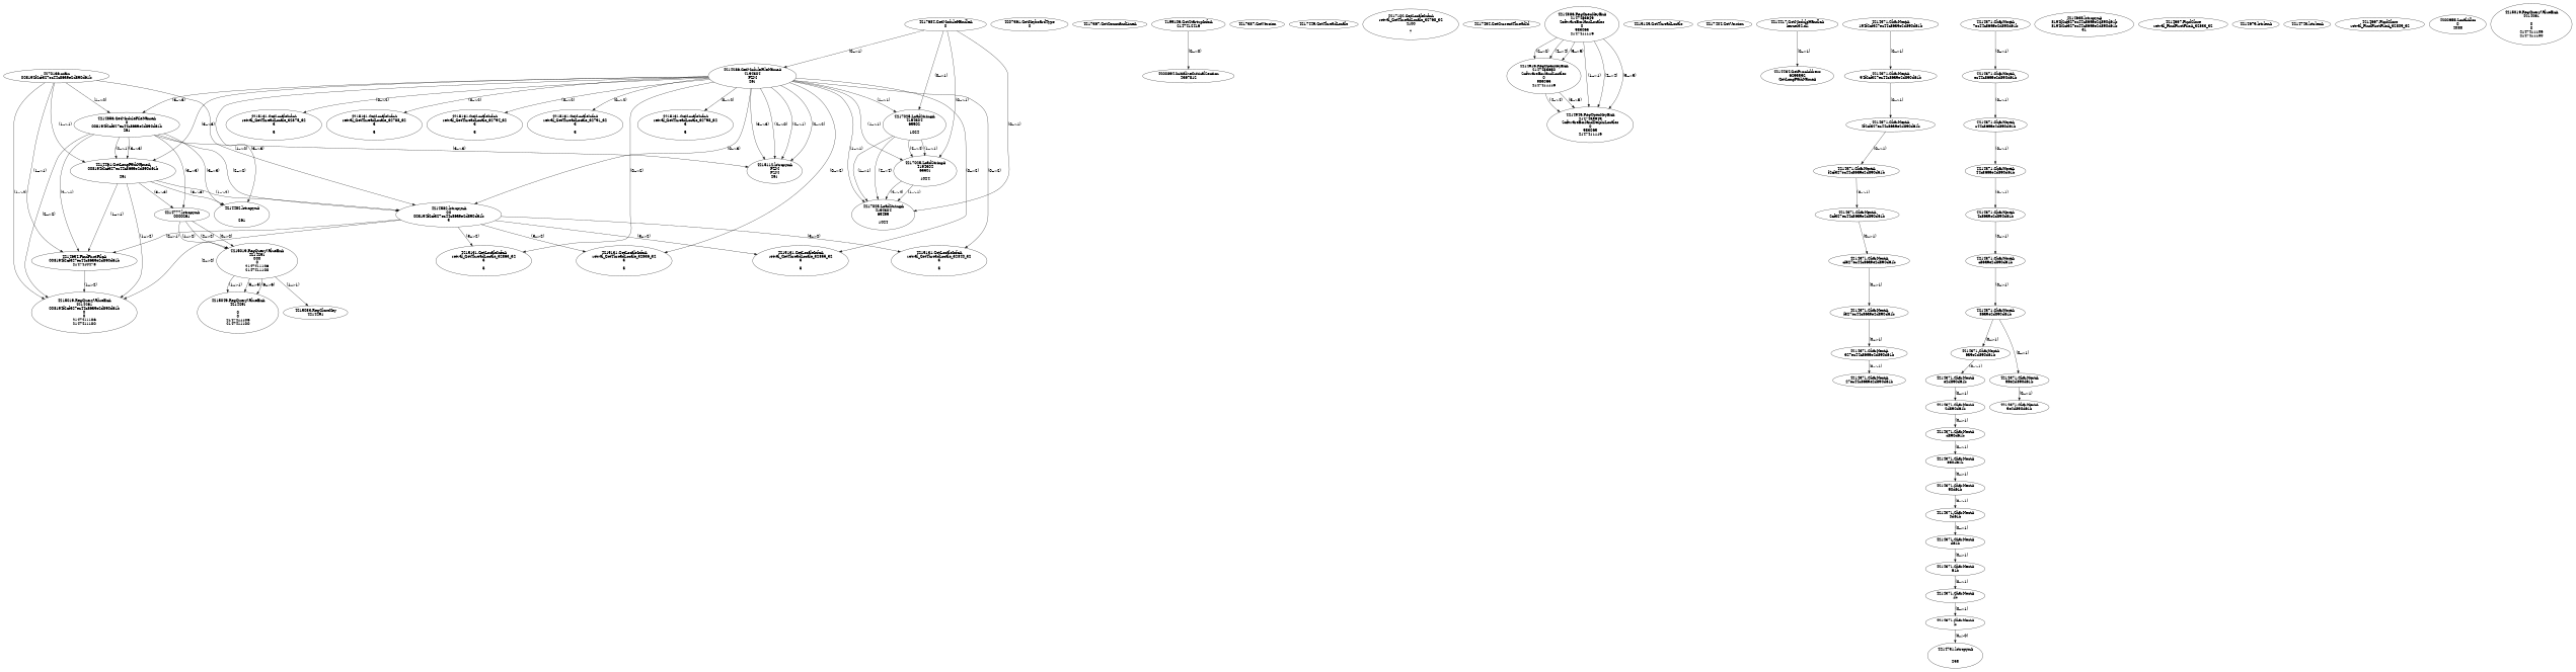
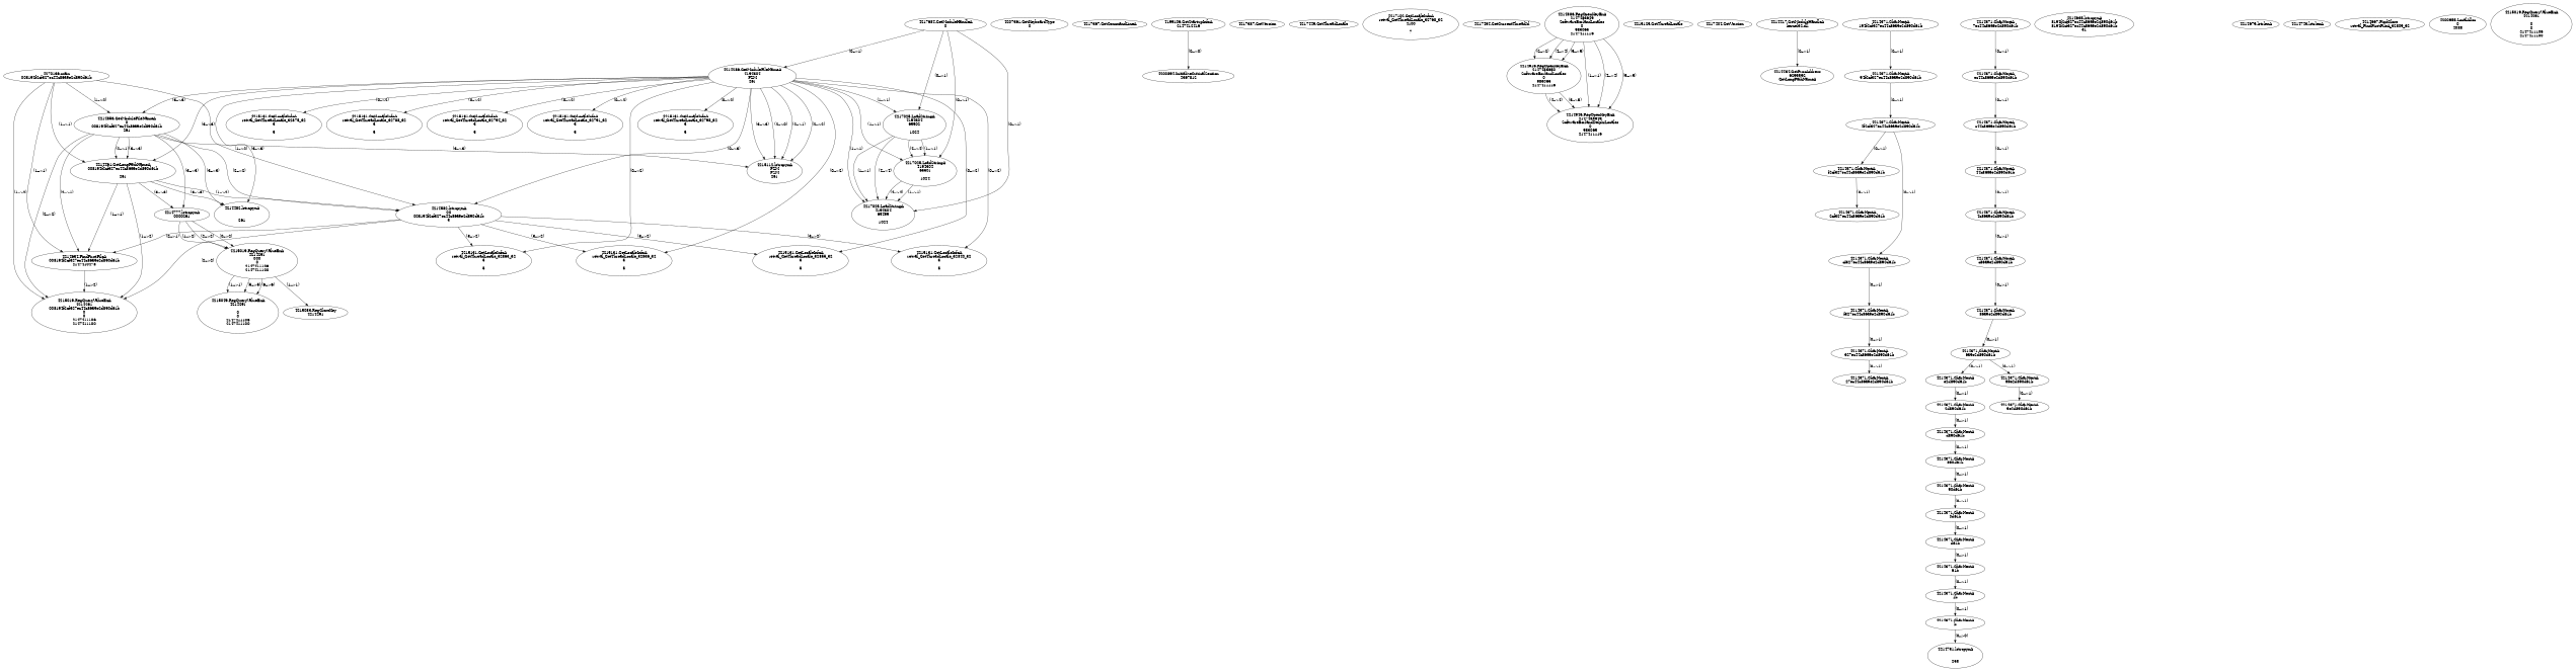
  digraph {
    n1 [label="4270136.main\n008194f2cf327ec44c86a9e2d890d61b"]
    n2 [label="4214856.GetModuleFileNameA\n0\n008194f2cf327ec44c86a9e2d890d61b\n261"]
    n3 [label="4214461.GetLongPathNameA\n008194f2cf327ec44c86a9e2d890d61b\n\n261"]
    n4 [label="4214582.lstrcpynA\n00\n008194f2cf327ec44c86a9e2d890d61b\n3"]
    n5 [label="4214654.FindFirstFileA\n008194f2cf327ec44c86a9e2d890d61b\n2147410478"]
    n6 [label="4215019.RegQueryValueExA\n4214291\n008194f2cf327ec44c86a9e2d890d61b\n0\n0\n2147411106\n2147411100"]
    n7 [label="4215112.lstrcpynA\nPZM\nPZM\n261"]
    n8 [label="4214777.lstrcpynA\n0000261"]
    n9 [label="4214482.lstrcpynA\n\n\n261"]
    n10 [label="4215131.GetLocaleInfoA\nretval_GetThreadLocale_32863_32\n3\n\n5"]
    n11 [label="4215131.GetLocaleInfoA\nretval_GetThreadLocale_32855_32\n3\n\n5"]
    n12 [label="4215131.GetLocaleInfoA\nretval_GetThreadLocale_32836_32\n3\n\n5"]
    n13 [label="4215131.GetLocaleInfoA\nretval_GetThreadLocale_32840_32\n3\n\n5"]
    n14 [label="4217684.GetModuleHandleA\n0"]
    n15 [label="4214286.GetModuleFileNameA\n4194304\nPZM\n261"]
    n16 [label="4217025.LoadStringA\n4194304\n65502\n\n1024"]
    n17 [label="4217025.LoadStringA\n4194304\n65501\n\n1024"]
    n18 [label="4217025.LoadStringA\n4194304\n65499\n\n1024"]
    n19 [label="4215131.GetLocaleInfoA\nretval_GetThreadLocale_32875_32\n3\n\n5"]
    n20 [label="4215131.GetLocaleInfoA\nretval_GetThreadLocale_32788_32\n3\n\n5"]
    n21 [label="4215131.GetLocaleInfoA\nretval_GetThreadLocale_32794_32\n3\n\n5"]
    n22 [label="4215131.GetLocaleInfoA\nretval_GetThreadLocale_32791_32\n3\n\n5"]
    n23 [label="4215131.GetLocaleInfoA\nretval_GetThreadLocale_32798_32\n3\n\n5"]
    n24 [label="4207361.GetKeyboardType\n0"]
    n25 [label="4217367.GetCommandLineA\n"]
    n26 [label="4199106.GetStartupInfoA\n2147412416"]
    n27 [label="4200894.InitializeCriticalSection\n4367812"]
    n28 [label="4217387.GetVersion\n"]
    n29 [label="4217449.GetThreadLocale\n"]
    n30 [label="4217102.GetLocaleInfoA\nretval_GetThreadLocale_32768_32\n4100\n\n7"]
    n31 [label="4217464.GetCurrentThreadId\n"]
    n32 [label="4215019.RegQueryValueExA\n4214291\n000\n0\n2147411106\n2147411100"]
    n33 [label="4214886.RegOpenKeyExA\n2147483649\nSoftware\Borland\Locales\n0\n983065\n2147411116"]
    n34 [label="4214916.RegOpenKeyExA\n2147483650\nSoftware\Borland\Locales\n0\n983065\n2147411116"]
    n35 [label="4214946.RegOpenKeyExA\n2147483649\nSoftware\Borland\Delphi\Locales\n0\n983065\n2147411116"]
    n36 [label="4215125.GetThreadLocale\n"]
    n37 [label="4217404.GetVersion\n"]
    n38 [label="4214417.GetModuleHandleA\nkernel32.dll"]
    n39 [label="4214434.GetProcAddress\n6295592\nGetLongPathNameA"]
    n40 [label="4214371.CharNextA\n194f2cf327ec44c86a9e2d890d61b"]
    n41 [label="4214371.CharNextA\n94f2cf327ec44c86a9e2d890d61b"]
    n42 [label="4214371.CharNextA\n4f2cf327ec44c86a9e2d890d61b"]
    n43 [label="4214371.CharNextA\nf2cf327ec44c86a9e2d890d61b"]
    n44 [label="4214371.CharNextA\n2cf327ec44c86a9e2d890d61b"]
    n45 [label="4214371.CharNextA\ncf327ec44c86a9e2d890d61b"]
    n46 [label="4214371.CharNextA\nf327ec44c86a9e2d890d61b"]
    n47 [label="4214371.CharNextA\n327ec44c86a9e2d890d61b"]
    n48 [label="4214371.CharNextA\n27ec44c86a9e2d890d61b"]
    n49 [label="4214371.CharNextA\n7ec44c86a9e2d890d61b"]
    n50 [label="4214371.CharNextA\nec44c86a9e2d890d61b"]
    n51 [label="4214371.CharNextA\nc44c86a9e2d890d61b"]
    n52 [label="4214371.CharNextA\n44c86a9e2d890d61b"]
    n53 [label="4214371.CharNextA\n4c86a9e2d890d61b"]
    n54 [label="4214371.CharNextA\nc86a9e2d890d61b"]
    n55 [label="4214371.CharNextA\n86a9e2d890d61b"]
    n56 [label="4214371.CharNextA\n6a9e2d890d61b"]
    n57 [label="4214371.CharNextA\na9e2d890d61b"]
    n58 [label="4214371.CharNextA\ne2d890d61b"]
    n59 [label="4214371.CharNextA\n9e2d890d61b"]
    n60 [label="4214371.CharNextA\n2d890d61b"]
    n61 [label="4214371.CharNextA\nd890d61b"]
    n62 [label="4214371.CharNextA\n890d61b"]
    n63 [label="4214371.CharNextA\n90d61b"]
    n64 [label="4214371.CharNextA\n0d61b"]
    n65 [label="4214371.CharNextA\nd61b"]
    n66 [label="4214371.CharNextA\n61b"]
    n67 [label="4214371.CharNextA\n1b"]
    n68 [label="4214371.CharNextA\nb"]
    n69 [label="4214731.lstrcpynA\n\n\n258"]
    n70 [label="4214635.lstrcpynA\n8194f2cf327ec44c86a9e2d890d61b\n8194f2cf327ec44c86a9e2d890d61b\n31"]
-   n71 [label="4214667.FindClose\nretval_FindFirstFileA_32833_32"]
    n72 [label="4214679.lstrlenA\n"]
    n73 [label="4214743.lstrlenA\n"]
    n74 [label="4215083.RegCloseKey\n4214291"]
    n75 [label="4215049.RegQueryValueExA\n4214291\n\n0\n0\n2147411106\n2147411100"]
    n76 [label="4214667.FindClose\nretval_FindFirstFileA_32809_32"]
    n77 [label="4200955.LocalAlloc\n0\n4088"]
    n78 [label="4215019.RegQueryValueExA\n4214291\n\n0\n0\n2147411106\n2147411100"]
    n1 -> n2 [label="(1-->2)"]
    n1 -> n3 [label="(1-->1)"]
    n1 -> n4 [label="(1-->2)"]
    n1 -> n5 [label="(1-->1)"]
    n1 -> n6 [label="(1-->2)"]
    n2 -> n3 [label="(2-->1)"]
    n2 -> n3 [label="(3-->3)"]
    n2 -> n4 [label="(2-->2)"]
    n2 -> n5 [label="(2-->1)"]
    n2 -> n6 [label="(2-->2)"]
    n2 -> n7 [label="(3-->3)"]
    n2 -> n8 [label="(3-->3)"]
    n2 -> n9 [label="(3-->3)"]
    n3 -> n4 [label="(1-->2)"]
    n3 -> n5 [label="(1-->1)"]
    n3 -> n6 [label="(1-->2)"]
    n3 -> n8 [label="(3-->3)"]
    n3 -> n9 [label="(3-->3)"]
    n4 -> n5 [label="(2-->1)"]
    n4 -> n6 [label="(2-->2)"]
    n4 -> n10 [label="(3-->2)"]
    n4 -> n11 [label="(3-->2)"]
    n4 -> n12 [label="(3-->2)"]
    n4 -> n13 [label="(3-->2)"]
    n5 -> n6 [label="(1-->2)"]
    n8 -> n32 [label="(1-->2)"]
    n8 -> n32 [label="(2-->2)"]
    n8 -> n32 [label="(0-->2)"]
    n14 -> n15 [label="(0-->1)"]
    n14 -> n16 [label="(0-->1)"]
    n14 -> n17 [label="(0-->1)"]
    n14 -> n18 [label="(0-->1)"]
    n15 -> n2 [label="(3-->3)"]
    n15 -> n3 [label="(3-->3)"]
    n15 -> n4 [label="(0-->3)"]
    n15 -> n7 [label="(2-->1)"]
    n15 -> n7 [label="(2-->2)"]
    n15 -> n7 [label="(3-->3)"]
    n15 -> n7 [label="(2-->0)"]
    n15 -> n9 [label="(3-->3)"]
    n15 -> n10 [label="(0-->2)"]
    n15 -> n11 [label="(0-->2)"]
    n15 -> n12 [label="(0-->2)"]
    n15 -> n13 [label="(0-->2)"]
    n15 -> n16 [label="(1-->1)"]
    n15 -> n17 [label="(1-->1)"]
    n15 -> n18 [label="(1-->1)"]
    n15 -> n19 [label="(0-->2)"]
    n15 -> n20 [label="(0-->2)"]
    n15 -> n21 [label="(0-->2)"]
    n15 -> n22 [label="(0-->2)"]
    n15 -> n23 [label="(0-->2)"]
    n16 -> n17 [label="(1-->1)"]
    n16 -> n17 [label="(4-->4)"]
    n16 -> n18 [label="(1-->1)"]
    n16 -> n18 [label="(4-->4)"]
    n17 -> n18 [label="(1-->1)"]
    n17 -> n18 [label="(4-->4)"]
    n26 -> n27 [label="(0-->0)"]
    n32 -> n74 [label="(1-->1)"]
    n32 -> n75 [label="(1-->1)"]
    n32 -> n75 [label="(5-->5)"]
    n32 -> n75 [label="(6-->6)"]
    n33 -> n34 [label="(2-->2)"]
    n33 -> n34 [label="(4-->4)"]
    n33 -> n34 [label="(5-->5)"]
    n33 -> n35 [label="(1-->1)"]
    n33 -> n35 [label="(4-->4)"]
    n33 -> n35 [label="(5-->5)"]
    n34 -> n35 [label="(4-->4)"]
    n34 -> n35 [label="(5-->5)"]
    n38 -> n39 [label="(0-->1)"]
    n40 -> n41 [label="(0-->1)"]
    n41 -> n42 [label="(0-->1)"]
    n42 -> n43 [label="(0-->1)"]
    n43 -> n44 [label="(0-->1)"]
-   n44 -> n45 [label="(0-->1)"]
+   n42 -> n45 [label="(0-->1)"]
    n45 -> n46 [label="(0-->1)"]
    n46 -> n47 [label="(0-->1)"]
    n47 -> n48 [label="(0-->1)"]
    n49 -> n50 [label="(0-->1)"]
    n50 -> n51 [label="(0-->1)"]
    n51 -> n52 [label="(0-->1)"]
    n52 -> n53 [label="(0-->1)"]
    n53 -> n54 [label="(0-->1)"]
    n54 -> n55 [label="(0-->1)"]
    n55 -> n56 [label="(0-->1)"]
-   n55 -> n57 [label="(0-->1)"]
+   n56 -> n57 [label="(0-->1)"]
    n56 -> n58 [label="(0-->1)"]
    n57 -> n59 [label="(0-->1)"]
    n58 -> n60 [label="(0-->1)"]
    n60 -> n61 [label="(0-->1)"]
    n61 -> n62 [label="(0-->1)"]
    n62 -> n63 [label="(0-->1)"]
    n63 -> n64 [label="(0-->1)"]
    n64 -> n65 [label="(0-->1)"]
    n65 -> n66 [label="(0-->1)"]
    n66 -> n67 [label="(0-->1)"]
    n67 -> n68 [label="(0-->1)"]
    n68 -> n69 [label="(0-->0)"]
  }
